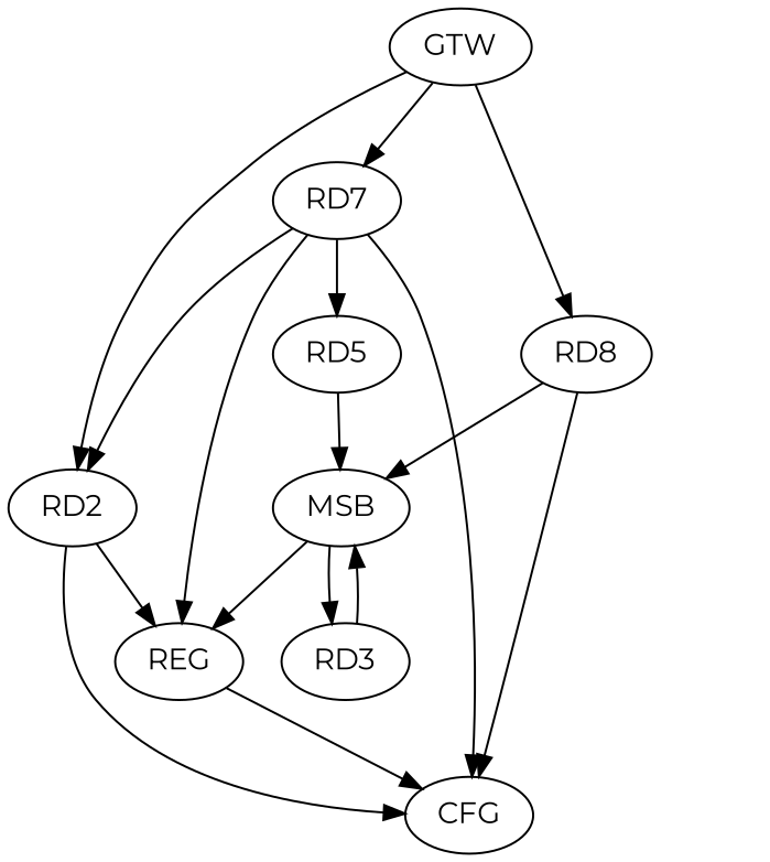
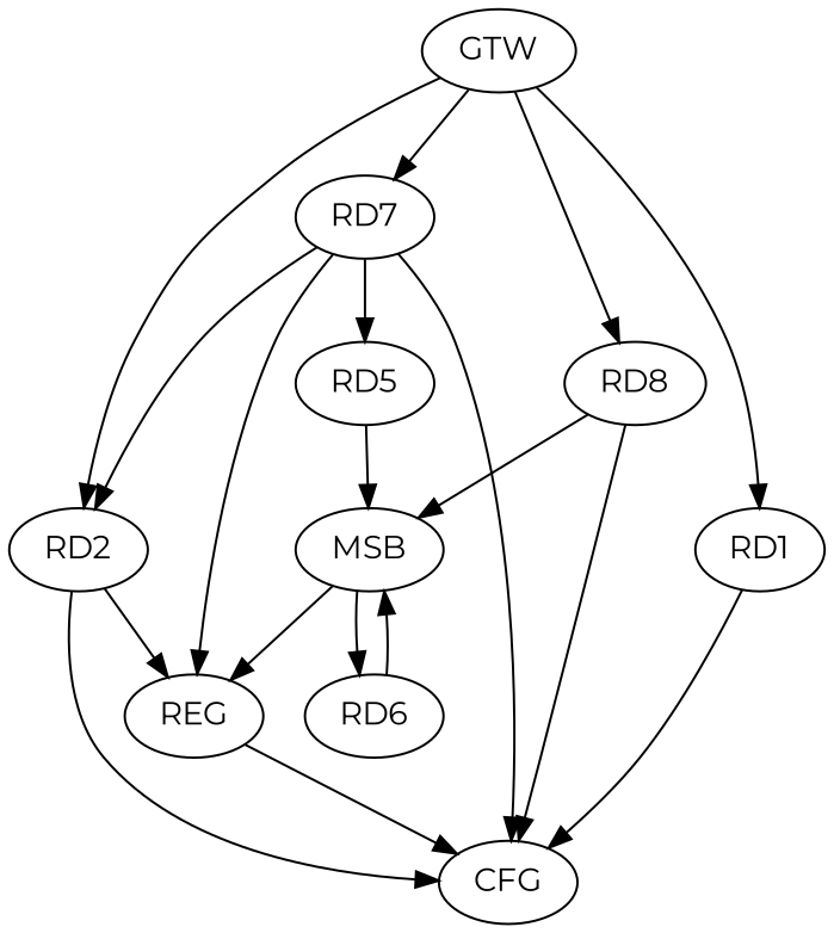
  strict digraph {
    fontname=Montserrat
    node [fontname=Montserrat]
    edge [fontname=Montserrat]
+   n1 [label=RD1]
    n2 [label=CFG]
    n3 [label=MSB]
    n4 [label=REG]
-   n5 [label=RD3]
+   n5 [label=RD6]
    n6 [label=RD2]
    n7 [label=RD8]
    n8 [label=RD5]
    n9 [label=RD7]
    n10 [label=GTW]
+   n1 -> n2
    n3 -> n4
    n3 -> n5
    n4 -> n2
    n5 -> n3
    n6 -> n2
    n6 -> n4
    n7 -> n2
    n7 -> n3
    n8 -> n3
    n9 -> n2
    n9 -> n4
    n9 -> n6
    n9 -> n8
+   n10 -> n1
    n10 -> n6
    n10 -> n7
    n10 -> n9
  }
